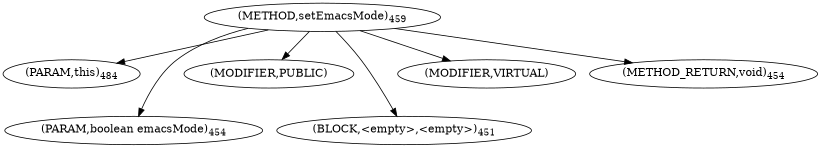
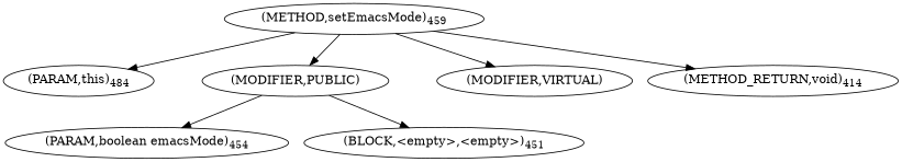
  digraph {
    n1 [label=<(METHOD,setEmacsMode)<SUB>459</SUB>>]
    n2 [label=<(PARAM,this)<SUB>484</SUB>>]
    n3 [label=<(PARAM,boolean emacsMode)<SUB>454</SUB>>]
    n4 [label=<(BLOCK,&lt;empty&gt;,&lt;empty&gt;)<SUB>451</SUB>>]
    n5 [label=<(MODIFIER,PUBLIC)>]
    n6 [label=<(MODIFIER,VIRTUAL)>]
-   n7 [label=<(METHOD_RETURN,void)<SUB>454</SUB>>]
+   n7 [label=<(METHOD_RETURN,void)<SUB>414</SUB>>]
    n1 -> n2
-   n1 -> n3
-   n1 -> n4
+   n5 -> n3
+   n5 -> n4
    n1 -> n5
    n1 -> n6
    n1 -> n7
  }
